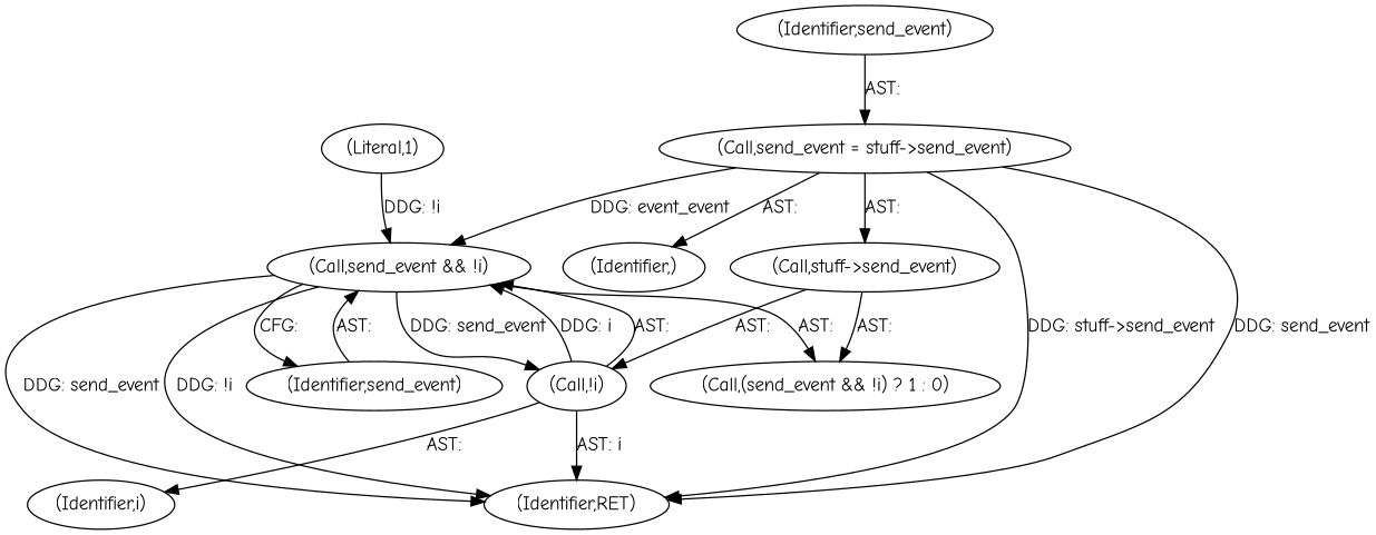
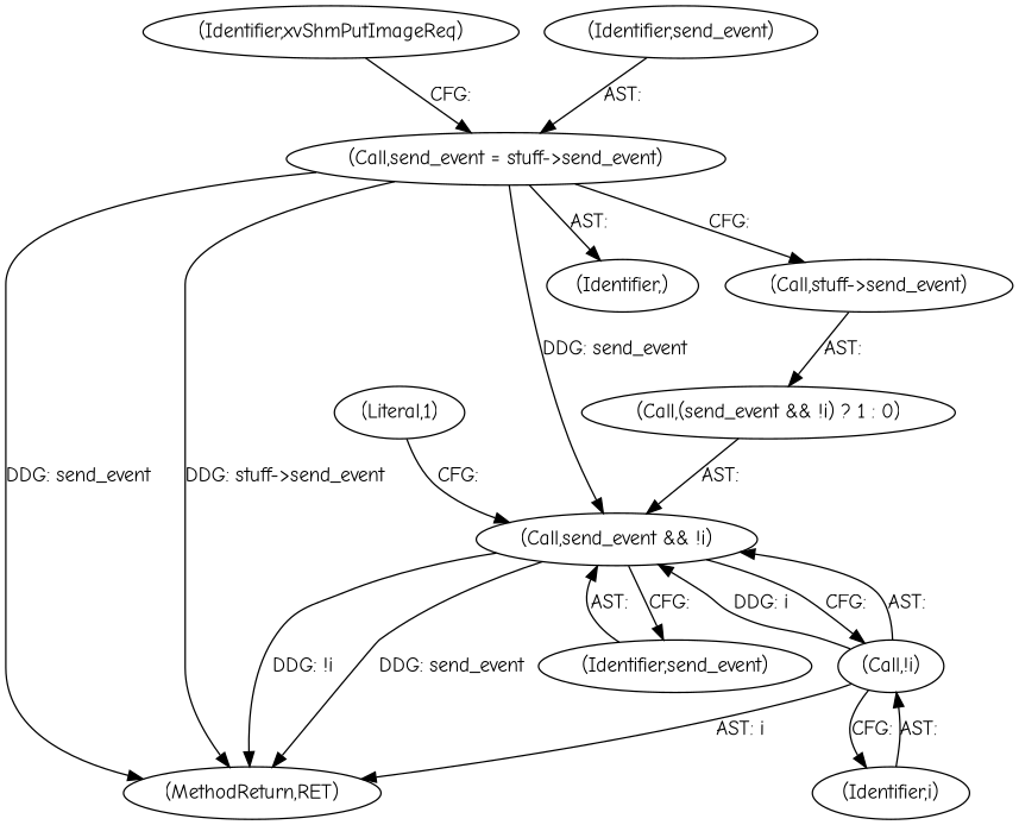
  digraph {
    fontname="Comic Neue"
    node [fontname="Comic Neue"]
    edge [fontname="Comic Neue"]
    n1 [label="(Call,send_event && !i)"]
    n2 [label="(Call,!i)"]
    n3 [label="(Call,(send_event && !i) ? 1 : 0)"]
-   n4 [label="(Identifier,RET)"]
+   n4 [label="(MethodReturn,RET)"]
    n5 [label="(Identifier,send_event)"]
    n6 [label="(Identifier,i)"]
    n7 [label="(Call,send_event = stuff->send_event)"]
    n8 [label="(Identifier,)"]
    n9 [label="(Call,stuff->send_event)"]
    n10 [label="(Literal,1)"]
+   n11 [label="(Identifier,xvShmPutImageReq)"]
    n12 [label="(Identifier,send_event)"]
-   n1 -> n2 [label="DDG: send_event"]
-   n1 -> n3 [label="AST: "]
+   n1 -> n2 [label="CFG: "]
+   n3 -> n1 [label="AST: "]
    n1 -> n4 [label="DDG: !i"]
    n1 -> n4 [label="DDG: send_event"]
    n1 -> n5 [label="CFG: "]
    n2 -> n1 [label="AST: "]
    n2 -> n1 [label="DDG: i"]
    n2 -> n4 [label="AST: i"]
-   n2 -> n6 [label="AST: "]
+   n2 -> n6 [label="CFG: "]
    n5 -> n1 [label="AST: "]
-   n9 -> n2 [label="AST: "]
-   n7 -> n1 [label="DDG: event_event"]
+   n6 -> n2 [label="AST: "]
+   n7 -> n1 [label="DDG: send_event"]
    n7 -> n4 [label="DDG: send_event"]
    n7 -> n4 [label="DDG: stuff->send_event"]
    n7 -> n8 [label="AST: "]
-   n7 -> n9 [label="AST: "]
+   n7 -> n9 [label="CFG: "]
    n9 -> n3 [label="AST: "]
-   n10 -> n1 [label="DDG: !i"]
+   n10 -> n1 [label="CFG: "]
+   n11 -> n7 [label="CFG: "]
    n12 -> n7 [label="AST: "]
  }
